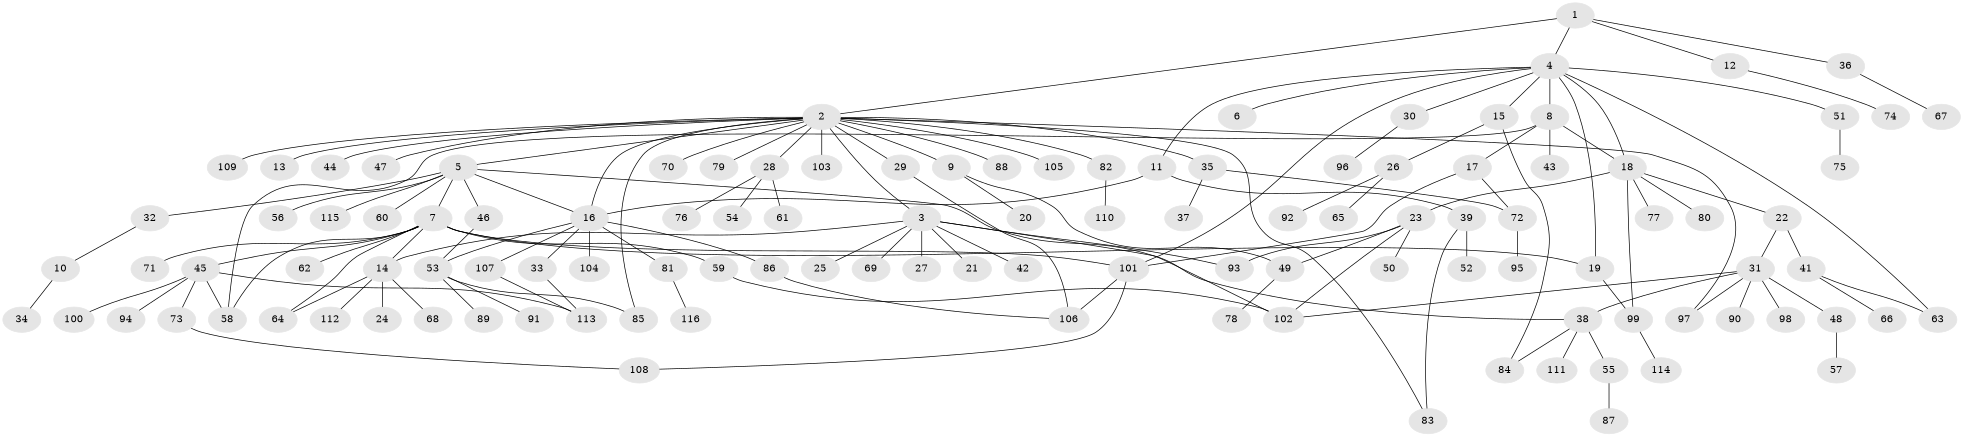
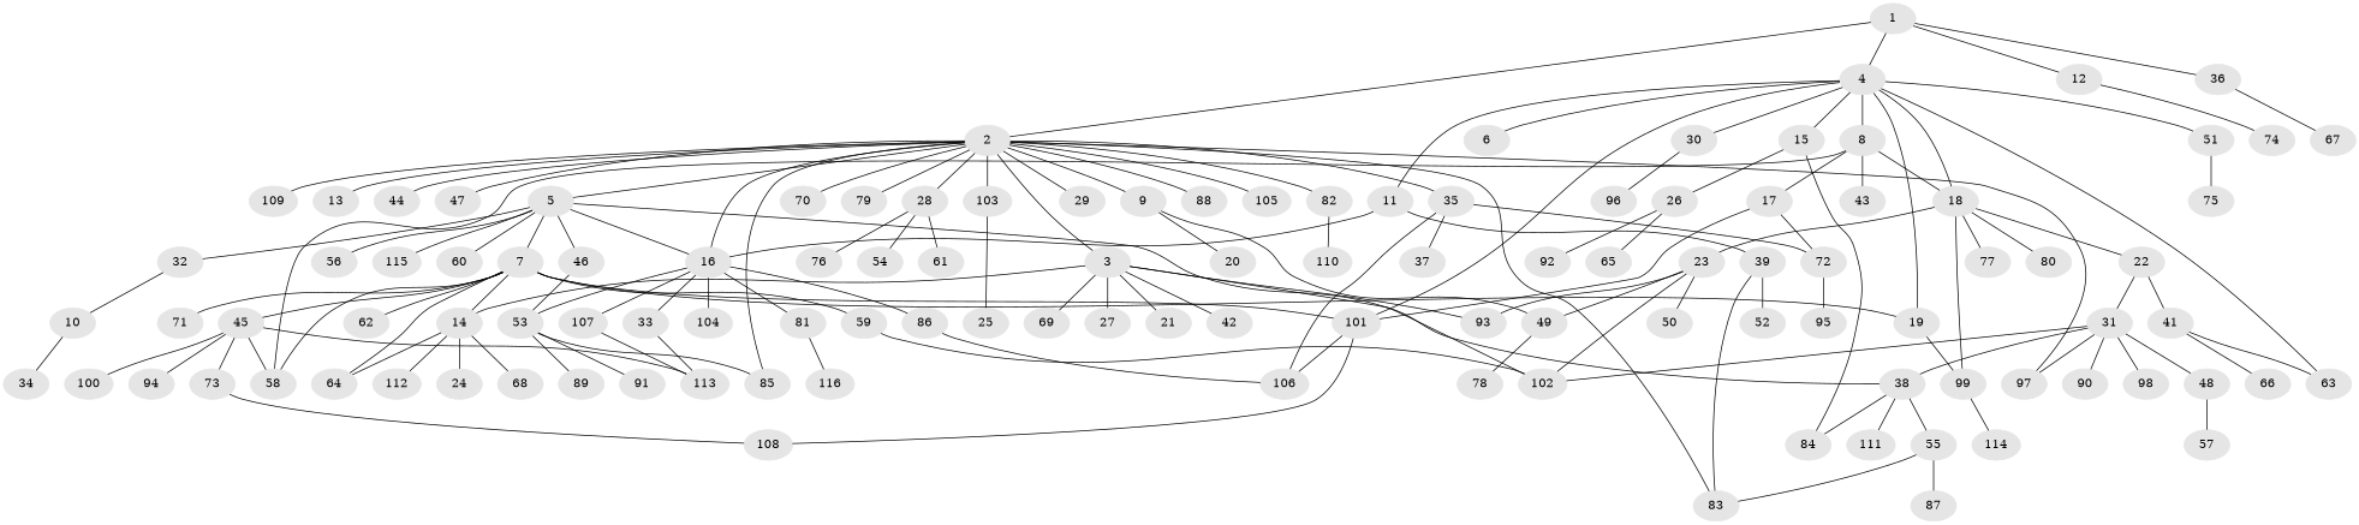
  graph {
    node [color=gray90 style=filled]
    1
    2
    4
    12
    36
    3
    5
    9
    13
    16
    28
    29
    35
    44
    47
    70
    79
    82
    83
    85
    88
    97
    103
    105
    109
    6
    8
    11
    15
    18
    19
    30
    51
    63
    101
    74
    67
    14
    21
    25
    27
    38
    42
    69
    93
    60
    7
    32
    46
    56
    102
    115
    20
    49
    10
    34
    33
    53
    81
    86
    104
    107
    54
    61
    76
    72
    37
    106
    110
    64
    24
    68
    112
    84
    55
    111
    58
    17
    43
    39
    26
    22
    23
    77
    80
    99
    96
    75
    108
    45
    59
    62
    71
    113
    73
    94
    100
    78
    52
    65
    92
    89
    91
    116
    95
    31
    41
    50
    114
    48
    90
    98
    66
    57
    87
    1 -- 2
    1 -- 4
    1 -- 12
    1 -- 36
    2 -- 3
    2 -- 5
    2 -- 9
    2 -- 13
    2 -- 16
    2 -- 28
    2 -- 29
    2 -- 35
    2 -- 44
    2 -- 47
    2 -- 70
    2 -- 79
    2 -- 82
    2 -- 83
    2 -- 85
    2 -- 88
    2 -- 97
    2 -- 103
    2 -- 105
    2 -- 109
    4 -- 6
    4 -- 8
    4 -- 11
    4 -- 15
    4 -- 18
    4 -- 19
    4 -- 30
    4 -- 51
    4 -- 63
    4 -- 101
    12 -- 74
    36 -- 67
    3 -- 14
    3 -- 21
-   3 -- 25
+   103 -- 25
    3 -- 27
    3 -- 38
    3 -- 42
    3 -- 69
    3 -- 93
    5 -- 16
    5 -- 60
    5 -- 7
    5 -- 32
    5 -- 46
    5 -- 56
    5 -- 102
    5 -- 115
    9 -- 20
    9 -- 49
    16 -- 33
    16 -- 53
    16 -- 81
    16 -- 86
    16 -- 104
    16 -- 107
    28 -- 54
    28 -- 61
    28 -- 76
    35 -- 72
    35 -- 37
-   29 -- 106
+   35 -- 106
    82 -- 110
    8 -- 18
    8 -- 58
    8 -- 17
    8 -- 43
    11 -- 16
    11 -- 39
    15 -- 84
    15 -- 26
    18 -- 22
    18 -- 23
    18 -- 77
    18 -- 80
    18 -- 99
    19 -- 99
    30 -- 96
    51 -- 75
    101 -- 106
    101 -- 108
    14 -- 64
    14 -- 24
    14 -- 68
    14 -- 112
    38 -- 84
    38 -- 55
    38 -- 111
    7 -- 19
    7 -- 101
    7 -- 14
    7 -- 64
    7 -- 58
    7 -- 45
    7 -- 59
    7 -- 62
    7 -- 71
    32 -- 10
    46 -- 53
    49 -- 78
    10 -- 34
    33 -- 113
    53 -- 85
    53 -- 89
    53 -- 91
    81 -- 116
    86 -- 106
    107 -- 113
    72 -- 95
+   55 -- 83
    55 -- 87
    17 -- 101
    17 -- 72
    39 -- 83
    39 -- 52
    26 -- 65
    26 -- 92
    22 -- 31
    22 -- 41
    23 -- 93
    23 -- 102
    23 -- 49
    23 -- 50
    99 -- 114
    45 -- 58
    45 -- 113
    45 -- 73
    45 -- 94
    45 -- 100
    59 -- 102
    73 -- 108
    31 -- 97
    31 -- 38
    31 -- 102
    31 -- 48
    31 -- 90
    31 -- 98
    41 -- 63
    41 -- 66
    48 -- 57
  }
